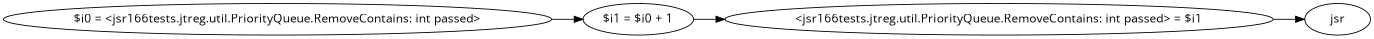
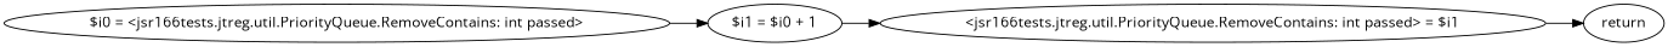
  digraph {
    rankdir=LR
    fontname="Open Sans"
    node [fontname="Open Sans"]
    edge [fontname="Open Sans"]
    "$i0 = <jsr166tests.jtreg.util.PriorityQueue.RemoveContains: int passed>"
    "$i1 = $i0 + 1"
    "<jsr166tests.jtreg.util.PriorityQueue.RemoveContains: int passed> = $i1"
-   return [label=jsr]
+   return
    "$i0 = <jsr166tests.jtreg.util.PriorityQueue.RemoveContains: int passed>" -> "$i1 = $i0 + 1"
    "$i1 = $i0 + 1" -> "<jsr166tests.jtreg.util.PriorityQueue.RemoveContains: int passed> = $i1"
    "<jsr166tests.jtreg.util.PriorityQueue.RemoveContains: int passed> = $i1" -> return
  }
